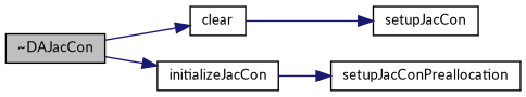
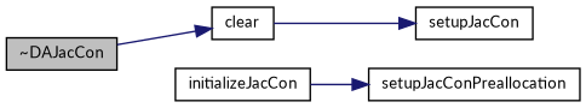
  digraph {
    fontname=Lato
    rankdir=LR
    node [color=black fontname=Lato fontsize=10 shape=record]
    edge [color=midnightblue fontname=Lato fontsize=10 labelfontname=Helvetica labelfontsize=10 style=solid]
    n1 [fillcolor=grey75 fontcolor=black height=0.2 label="~DAJacCon" style=filled width=0.4]
    n2 [height=0.2 label=clear width=0.4]
    n3 [height=0.2 label=initializeJacCon width=0.4]
    n4 [height=0.2 label=setupJacCon width=0.4]
    n5 [height=0.2 label=setupJacConPreallocation width=0.4]
    n1 -> n2
-   n1 -> n3
    n2 -> n4
    n3 -> n5
  }
